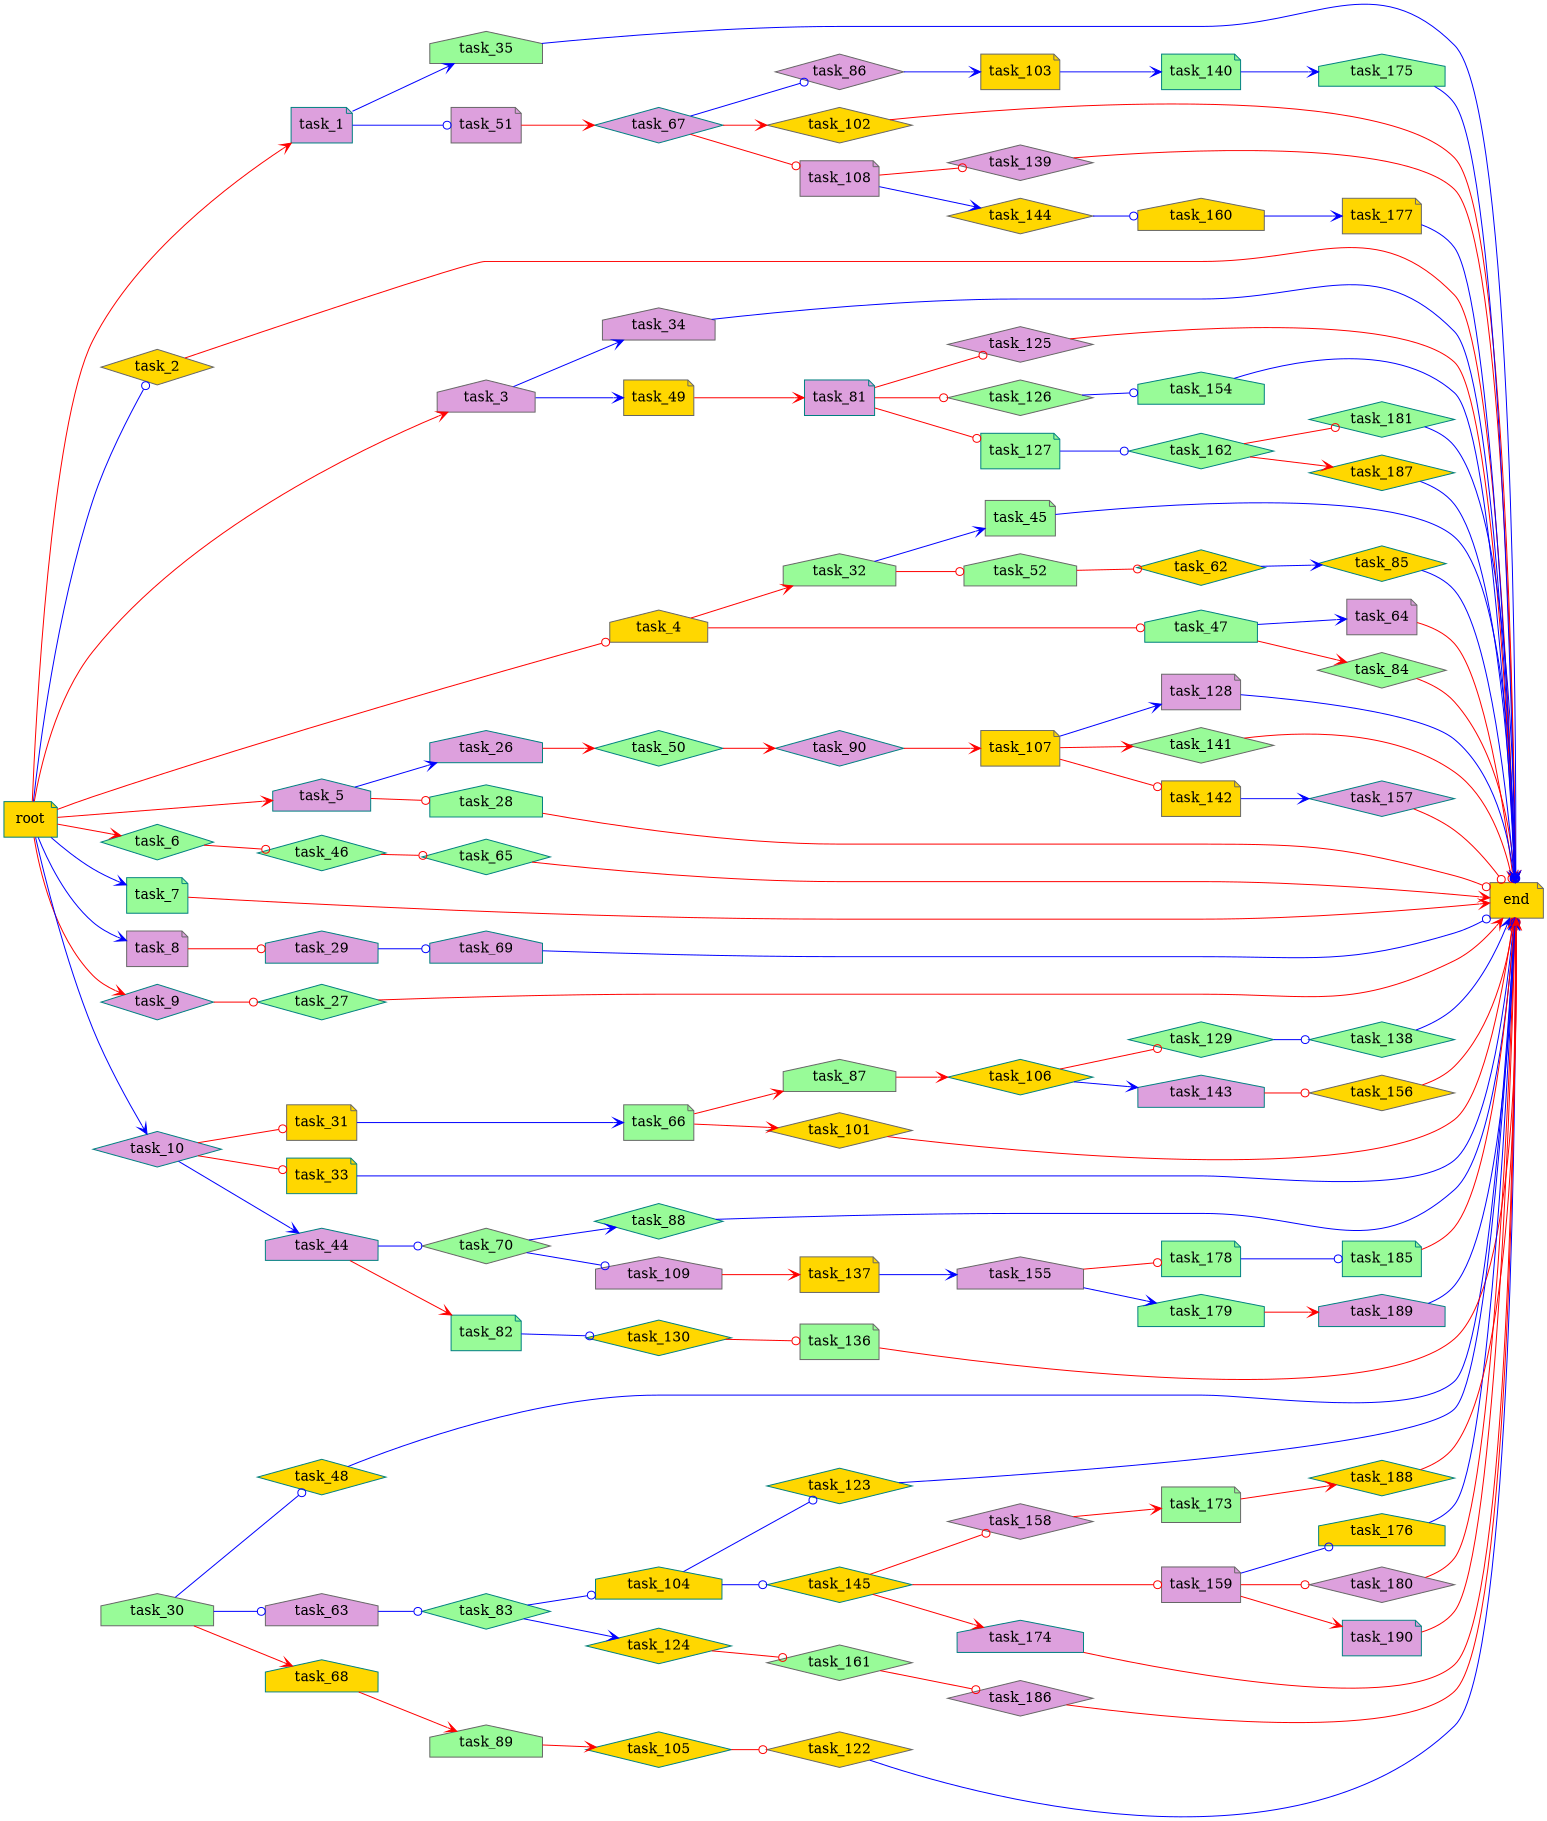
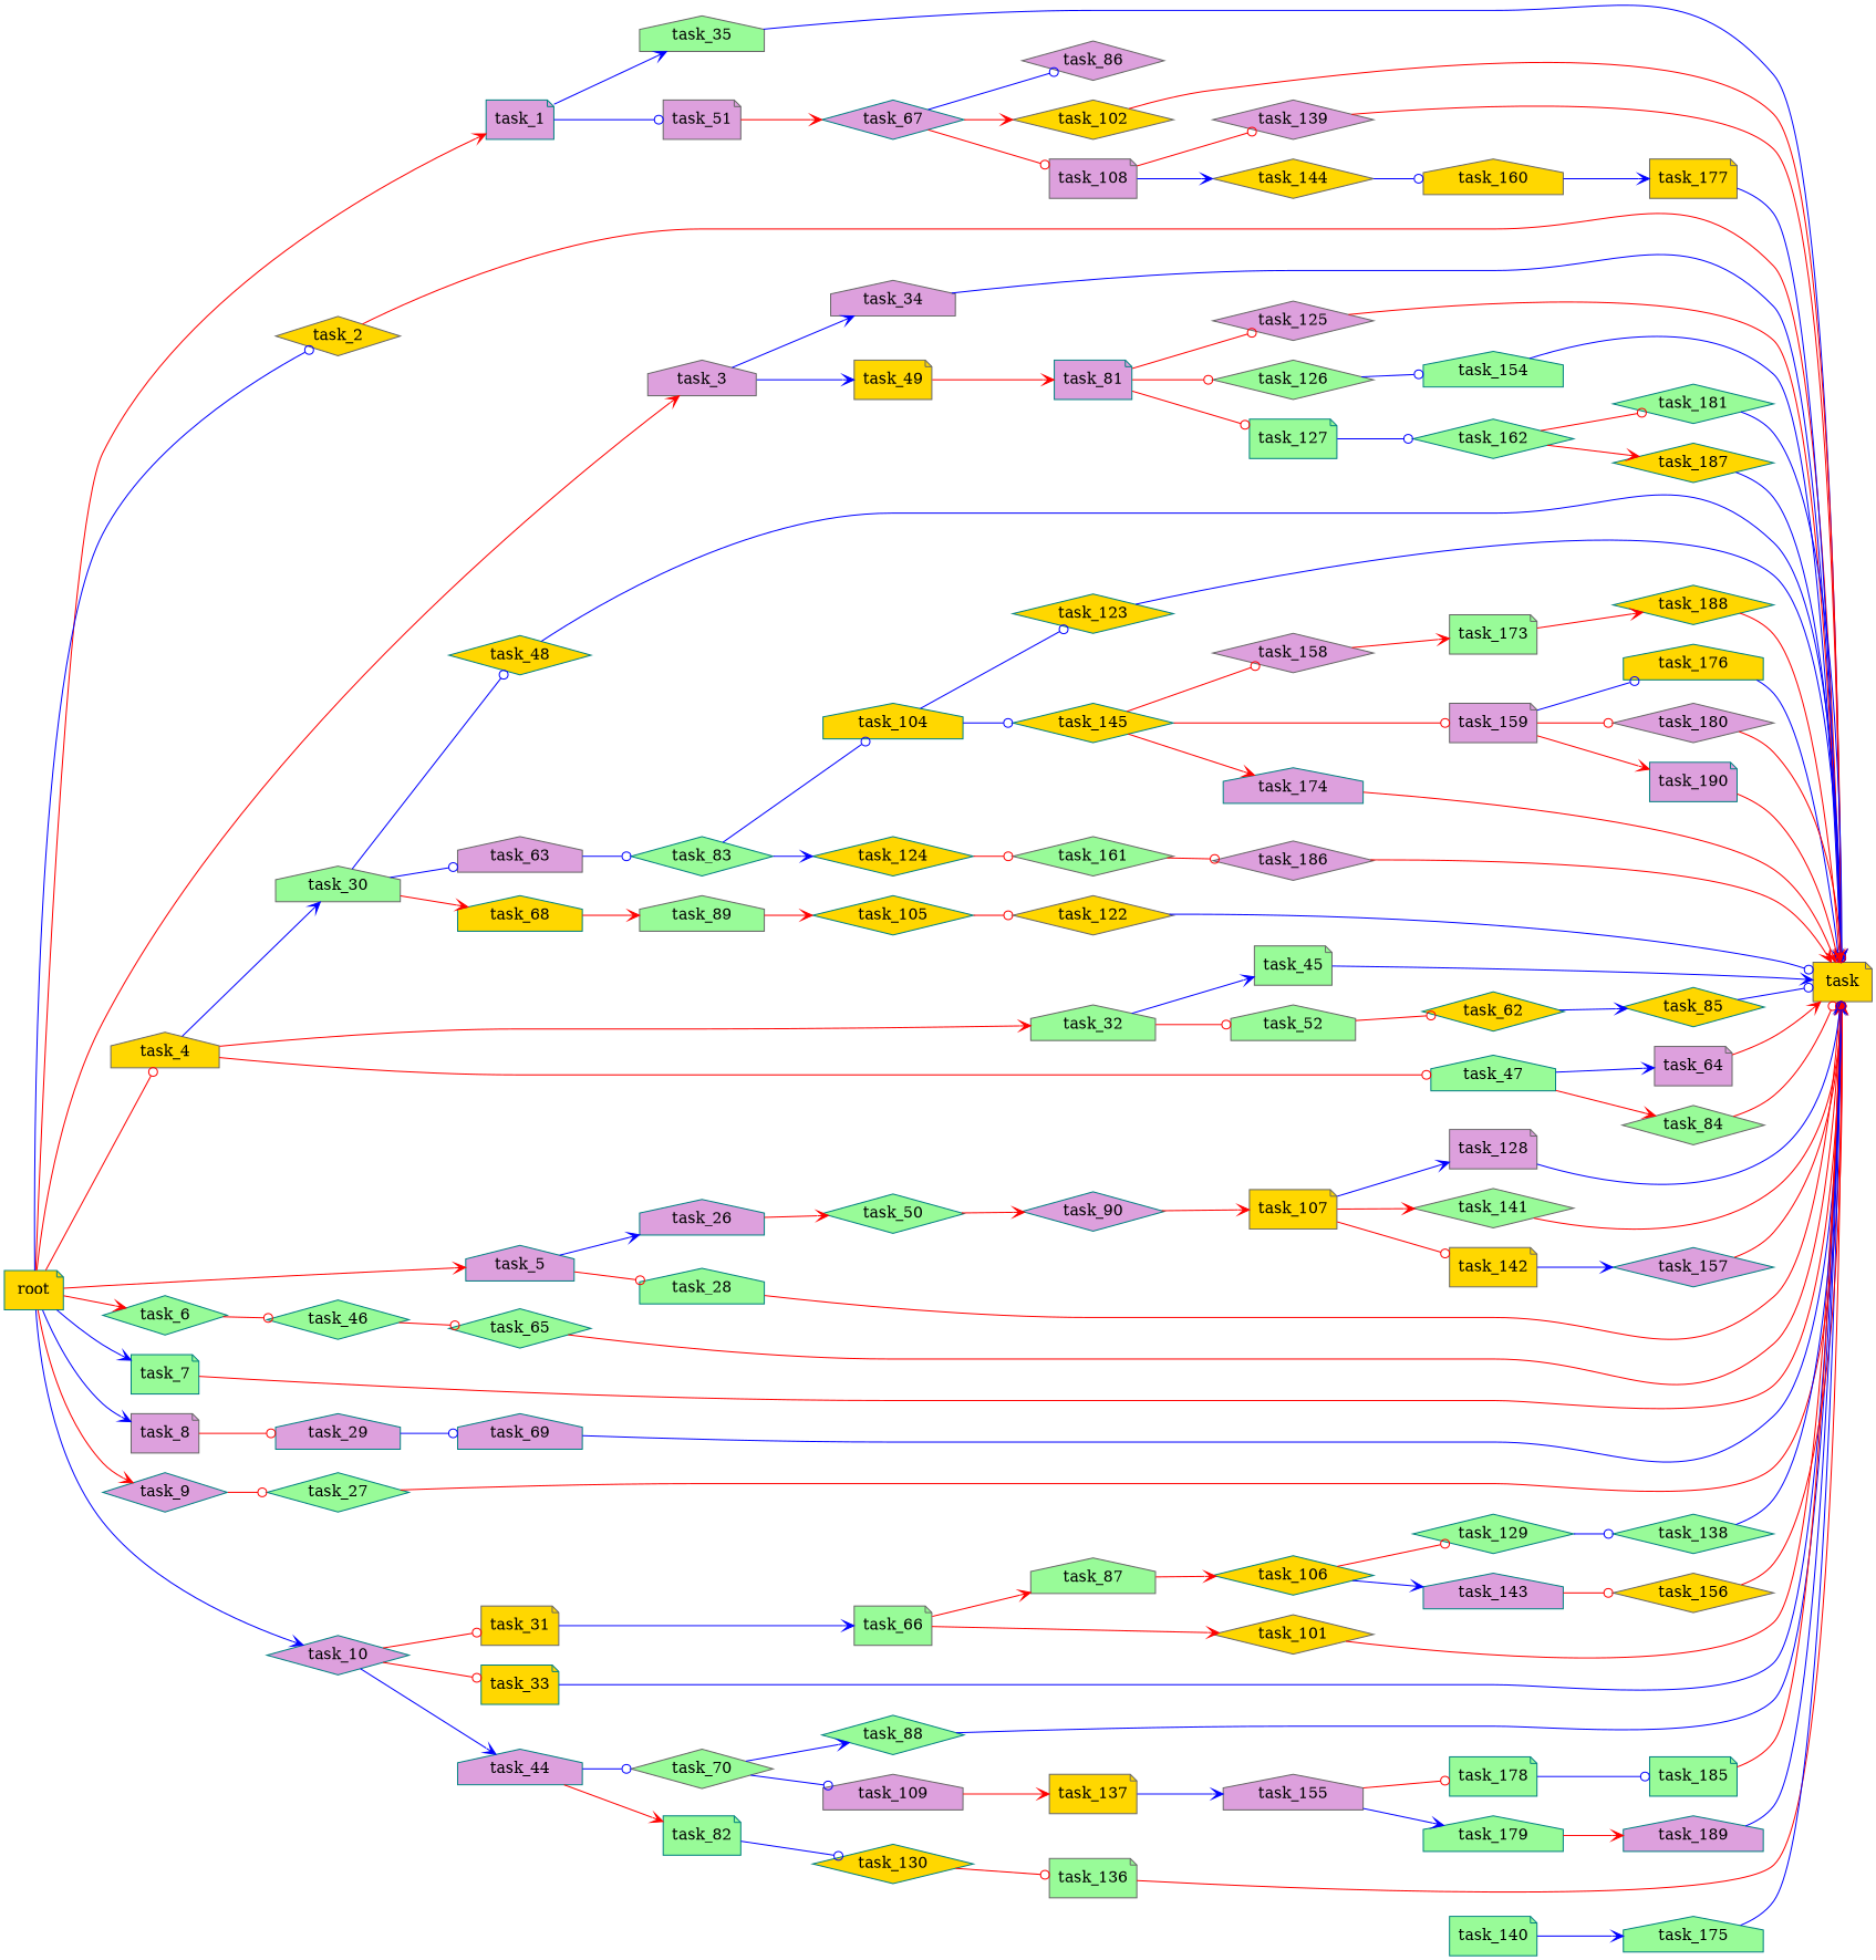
  digraph {
    rankdir=LR
    node [color=teal fillcolor=palegreen shape=diamond style=filled]
    edge [arrowhead=vee color=red]
    root [fillcolor=gold shape=note]
    task_1 [fillcolor=plum shape=note]
    task_2 [color=gray40 fillcolor=gold]
    task_3 [color=gray40 fillcolor=plum shape=house]
    task_4 [color=gray40 fillcolor=gold shape=house]
    task_5 [fillcolor=plum shape=house]
    task_6
    task_7 [shape=note]
    task_8 [color=gray40 fillcolor=plum shape=note]
    task_9 [fillcolor=plum]
    task_10 [fillcolor=plum]
    task_35 [color=gray40 shape=house]
    task_51 [color=gray40 fillcolor=plum shape=note]
-   end [color=gray40 fillcolor=gold shape=note]
+   end [color=gray40 fillcolor=gold shape=note label=task]
    task_34 [color=gray40 fillcolor=plum shape=house]
    task_49 [color=gray40 fillcolor=gold shape=note]
    task_30 [color=gray40 shape=house]
    task_32 [color=gray40 shape=house]
    task_47 [shape=house]
    task_26 [fillcolor=plum shape=house]
    task_28 [shape=house]
    task_46
    task_29 [fillcolor=plum shape=house]
    task_27
    task_31 [color=gray40 fillcolor=gold shape=note]
    task_33 [fillcolor=gold shape=note]
    task_44 [fillcolor=plum shape=house]
    task_67 [fillcolor=plum]
    task_81 [fillcolor=plum shape=note]
    task_48 [fillcolor=gold]
    task_63 [color=gray40 fillcolor=plum shape=house]
    task_68 [fillcolor=gold shape=house]
    task_45 [color=gray40 shape=note]
    task_52 [color=gray40 shape=house]
    task_64 [color=gray40 fillcolor=plum shape=note]
    task_84 [color=gray40]
    task_50
    task_65
    task_69 [fillcolor=plum shape=house]
    task_66 [color=gray40 shape=note]
    task_70 [color=gray40]
    task_82 [shape=note]
    task_90 [fillcolor=plum]
    task_83
    task_89 [color=gray40 shape=house]
    task_87 [color=gray40 shape=house]
    task_101 [color=gray40 fillcolor=gold]
    task_62 [fillcolor=gold]
    task_88
    task_109 [color=gray40 fillcolor=plum shape=house]
    task_130 [fillcolor=gold]
    task_125 [color=gray40 fillcolor=plum]
    task_126 [color=gray40]
    task_127 [shape=note]
    task_107 [color=gray40 fillcolor=gold shape=note]
    task_86 [color=gray40 fillcolor=plum]
    task_102 [color=gray40 fillcolor=gold]
    task_108 [color=gray40 fillcolor=plum shape=note]
    task_85 [fillcolor=gold]
    task_104 [fillcolor=gold shape=house]
    task_124 [fillcolor=gold]
    task_106 [fillcolor=gold]
-   task_103 [color=gray40 fillcolor=gold shape=note]
    task_139 [color=gray40 fillcolor=plum]
    task_144 [color=gray40 fillcolor=gold]
    task_105 [fillcolor=gold]
    task_137 [color=gray40 fillcolor=gold shape=note]
    task_154 [shape=house]
    task_162
    task_136 [color=gray40 shape=note]
    task_123 [fillcolor=gold]
    task_145 [fillcolor=gold]
    task_161 [color=gray40]
    task_140 [shape=note]
    task_129
    task_143 [fillcolor=plum shape=house]
    task_122 [color=gray40 fillcolor=gold]
    task_128 [color=gray40 fillcolor=plum shape=note]
    task_141 [color=gray40]
    task_142 [color=gray40 fillcolor=gold shape=note]
    task_175 [shape=house]
    task_158 [color=gray40 fillcolor=plum]
    task_159 [color=gray40 fillcolor=plum shape=note]
    task_174 [fillcolor=plum shape=house]
    task_138
    task_156 [color=gray40 fillcolor=gold]
    task_157 [fillcolor=plum]
    task_160 [color=gray40 fillcolor=gold shape=house]
    task_155 [color=gray40 fillcolor=plum shape=house]
    task_186 [color=gray40 fillcolor=plum]
    task_181
    task_187 [fillcolor=gold]
    task_178 [shape=note]
    task_179 [shape=house]
    task_177 [color=gray40 fillcolor=gold shape=note]
    task_173 [color=gray40 shape=note]
    task_176 [fillcolor=gold shape=house]
    task_180 [color=gray40 fillcolor=plum]
    task_190 [fillcolor=plum shape=note]
    task_185 [shape=note]
    task_189 [fillcolor=plum shape=house]
    task_188 [fillcolor=gold]
    root -> task_1
    root -> task_2 [arrowhead=odot color=blue]
    root -> task_3
    root -> task_4 [arrowhead=odot]
    root -> task_5
    root -> task_6
    root -> task_7 [color=blue]
    root -> task_8 [color=blue]
    root -> task_9
    root -> task_10 [color=blue]
    task_1 -> task_35 [color=blue]
    task_1 -> task_51 [arrowhead=odot color=blue]
    task_2 -> end [arrowhead=odot]
    task_3 -> task_34 [color=blue]
    task_3 -> task_49 [color=blue]
+   task_4 -> task_30 [color=blue]
    task_4 -> task_32
    task_4 -> task_47 [arrowhead=odot]
    task_5 -> task_26 [color=blue]
    task_5 -> task_28 [arrowhead=odot]
    task_6 -> task_46 [arrowhead=odot]
    task_7 -> end
    task_8 -> task_29 [arrowhead=odot]
    task_9 -> task_27 [arrowhead=odot]
    task_10 -> task_31 [arrowhead=odot]
    task_10 -> task_33 [arrowhead=odot]
    task_10 -> task_44 [color=blue]
    task_35 -> end [arrowhead=odot color=blue]
    task_51 -> task_67
    task_34 -> end [arrowhead=odot color=blue]
    task_49 -> task_81
    task_30 -> task_48 [arrowhead=odot color=blue]
    task_30 -> task_63 [arrowhead=odot color=blue]
    task_30 -> task_68
    task_32 -> task_45 [color=blue]
    task_32 -> task_52 [arrowhead=odot]
    task_47 -> task_64 [color=blue]
    task_47 -> task_84
    task_26 -> task_50
    task_28 -> end [arrowhead=odot]
    task_46 -> task_65 [arrowhead=odot]
    task_29 -> task_69 [arrowhead=odot color=blue]
    task_27 -> end
    task_31 -> task_66 [color=blue]
    task_33 -> end [arrowhead=odot color=blue]
    task_44 -> task_70 [arrowhead=odot color=blue]
    task_44 -> task_82
    task_67 -> task_86 [arrowhead=odot color=blue]
    task_67 -> task_102
    task_67 -> task_108 [arrowhead=odot]
    task_81 -> task_125 [arrowhead=odot]
    task_81 -> task_126 [arrowhead=odot]
    task_81 -> task_127 [arrowhead=odot]
    task_48 -> end [color=blue]
    task_63 -> task_83 [arrowhead=odot color=blue]
    task_68 -> task_89
    task_45 -> end [color=blue]
    task_52 -> task_62 [arrowhead=odot]
    task_64 -> end
    task_84 -> end [arrowhead=odot]
    task_50 -> task_90
    task_65 -> end
    task_69 -> end [arrowhead=odot color=blue]
    task_66 -> task_87
    task_66 -> task_101
    task_70 -> task_88 [color=blue]
    task_70 -> task_109 [arrowhead=odot color=blue]
    task_82 -> task_130 [arrowhead=odot color=blue]
    task_90 -> task_107
    task_83 -> task_104 [arrowhead=odot color=blue]
    task_83 -> task_124 [color=blue]
    task_89 -> task_105
    task_87 -> task_106
    task_101 -> end [arrowhead=odot]
    task_62 -> task_85 [color=blue]
    task_88 -> end [color=blue]
    task_109 -> task_137
    task_130 -> task_136 [arrowhead=odot]
    task_125 -> end
    task_126 -> task_154 [arrowhead=odot color=blue]
    task_127 -> task_162 [arrowhead=odot color=blue]
    task_107 -> task_128 [color=blue]
    task_107 -> task_141
    task_107 -> task_142 [arrowhead=odot]
-   task_86 -> task_103 [color=blue]
    task_102 -> end
    task_108 -> task_139 [arrowhead=odot]
    task_108 -> task_144 [color=blue]
    task_85 -> end [arrowhead=odot color=blue]
    task_104 -> task_123 [arrowhead=odot color=blue]
    task_104 -> task_145 [arrowhead=odot color=blue]
    task_124 -> task_161 [arrowhead=odot]
    task_106 -> task_129 [arrowhead=odot]
    task_106 -> task_143 [color=blue]
-   task_103 -> task_140 [color=blue]
    task_139 -> end
    task_144 -> task_160 [arrowhead=odot color=blue]
    task_105 -> task_122 [arrowhead=odot]
    task_137 -> task_155 [color=blue]
    task_154 -> end [arrowhead=odot color=blue]
    task_162 -> task_181 [arrowhead=odot]
    task_162 -> task_187
    task_136 -> end [arrowhead=odot]
    task_123 -> end [color=blue]
    task_145 -> task_158 [arrowhead=odot]
    task_145 -> task_159 [arrowhead=odot]
    task_145 -> task_174
    task_161 -> task_186 [arrowhead=odot]
    task_140 -> task_175 [color=blue]
    task_129 -> task_138 [arrowhead=odot color=blue]
    task_143 -> task_156 [arrowhead=odot]
    task_122 -> end [arrowhead=odot color=blue]
    task_128 -> end [color=blue]
    task_141 -> end [arrowhead=odot]
    task_142 -> task_157 [color=blue]
    task_175 -> end [color=blue]
    task_158 -> task_173
    task_159 -> task_176 [arrowhead=odot color=blue]
    task_159 -> task_180 [arrowhead=odot]
    task_159 -> task_190
    task_174 -> end
    task_138 -> end [color=blue]
    task_156 -> end
    task_157 -> end [arrowhead=odot]
    task_160 -> task_177 [color=blue]
    task_155 -> task_178 [arrowhead=odot]
    task_155 -> task_179 [color=blue]
    task_186 -> end
    task_181 -> end [color=blue]
    task_187 -> end [arrowhead=odot color=blue]
    task_178 -> task_185 [arrowhead=odot color=blue]
    task_179 -> task_189
    task_177 -> end [arrowhead=odot color=blue]
    task_173 -> task_188
    task_176 -> end [color=blue]
    task_180 -> end [arrowhead=odot]
    task_190 -> end [arrowhead=odot]
    task_185 -> end [arrowhead=odot]
    task_189 -> end [arrowhead=odot color=blue]
    task_188 -> end
  }
